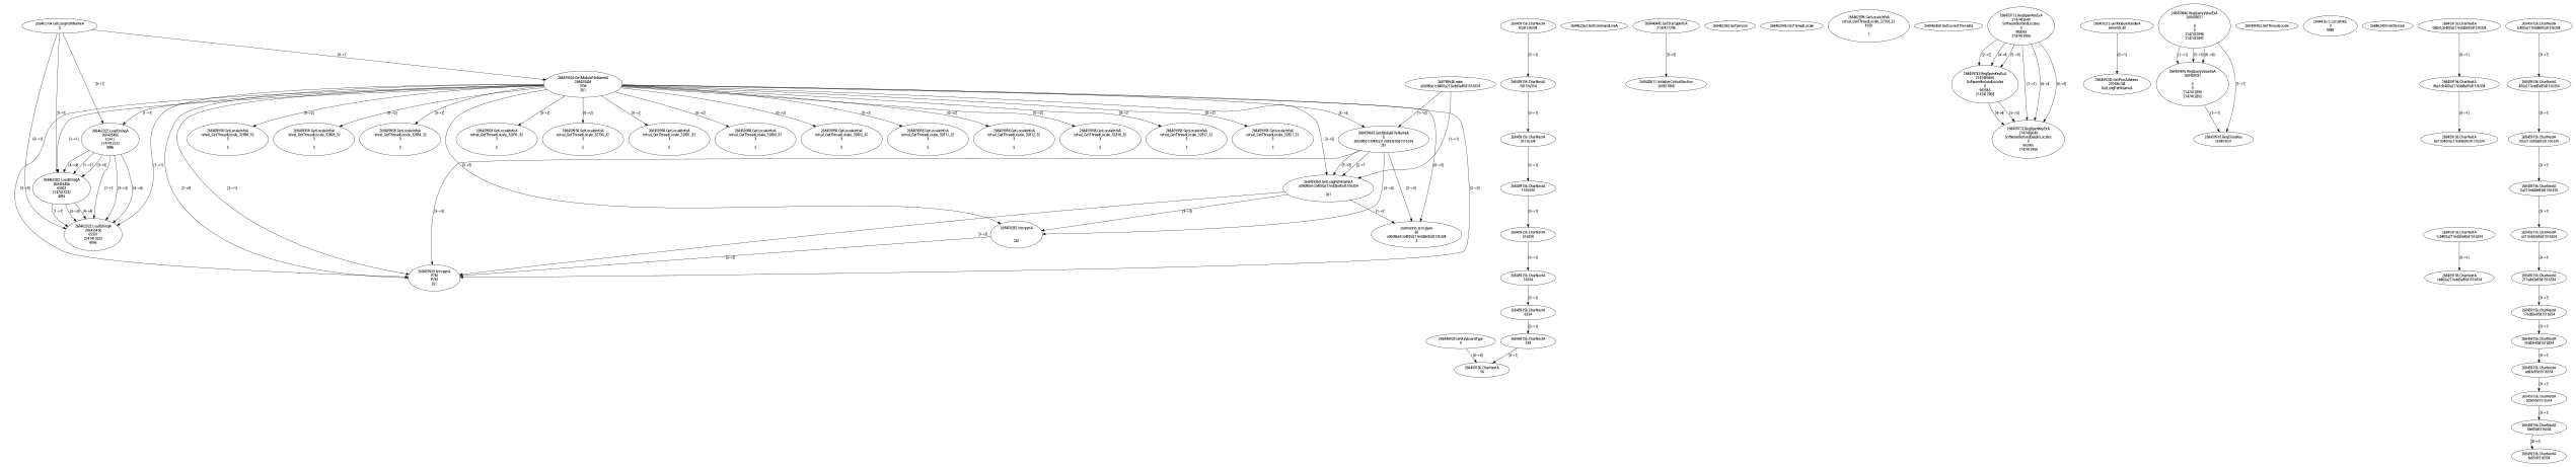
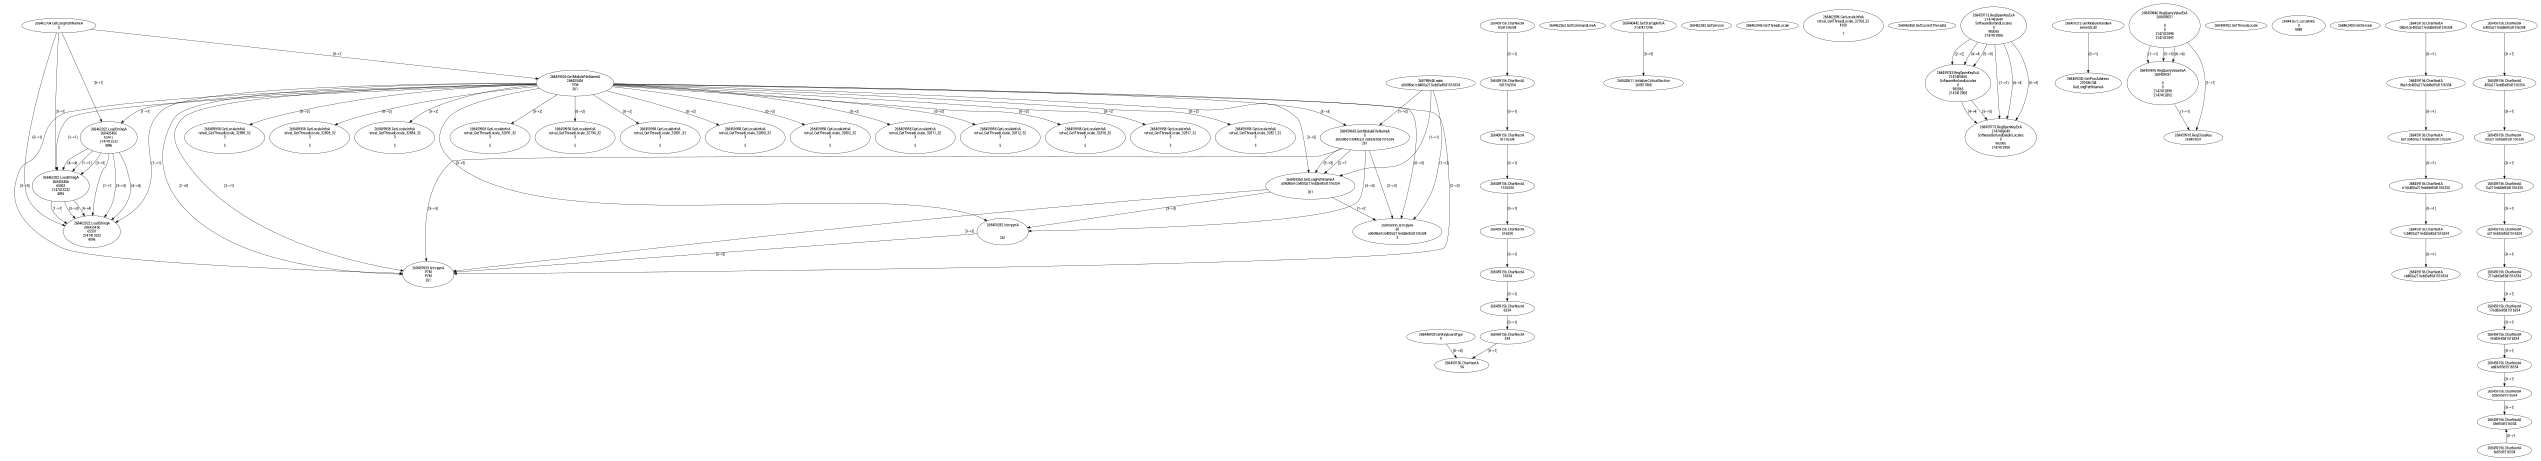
  digraph {
    fontname="Roboto Condensed"
    node [fontname="Roboto Condensed"]
    edge [fontname="Roboto Condensed"]
    n1 [label="268798648.main\na0608be1cb400a217edd3e85d1516334"]
    n2 [label="268459683.GetModuleFileNameA\n0\na0608be1cb400a217edd3e85d1516334\n261"]
    n3 [label="268459260.GetLongPathNameA\na0608be1cb400a217edd3e85d1516334\n\n261"]
    n4 [label="268459395.lstrcpynA\na0\na0608be1cb400a217edd3e85d1516334\n3"]
    n5 [label="268459282.lstrcpynA\n\n\n261"]
    n6 [label="268459939.lstrcpynA\nPZM\nPZM\n261"]
    n7 [label="268462704.GetLongPathNameA\n0"]
    n8 [label="268459026.GetModuleFileNameA\n268435456\nPZM\n261"]
    n9 [label="268462022.LoadStringA\n268435456\n65472\n2147413232\n4096"]
    n10 [label="268462022.LoadStringA\n268435456\n65503\n2147413232\n4096"]
    n11 [label="268462022.LoadStringA\n268435456\n65501\n2147413232\n4096"]
    n12 [label="268459958.GetLocaleInfoA\nretval_GetThreadLocale_32890_32\n3\n\n5"]
    n13 [label="268459958.GetLocaleInfoA\nretval_GetThreadLocale_32808_32\n3\n\n5"]
    n14 [label="268459958.GetLocaleInfoA\nretval_GetThreadLocale_32884_32\n3\n\n5"]
    n15 [label="268459958.GetLocaleInfoA\nretval_GetThreadLocale_32891_32\n3\n\n5"]
    n16 [label="268459958.GetLocaleInfoA\nretval_GetThreadLocale_32794_32\n3\n\n5"]
    n17 [label="268459958.GetLocaleInfoA\nretval_GetThreadLocale_32801_32\n3\n\n5"]
    n18 [label="268459958.GetLocaleInfoA\nretval_GetThreadLocale_32800_32\n3\n\n5"]
    n19 [label="268459958.GetLocaleInfoA\nretval_GetThreadLocale_32802_32\n3\n\n5"]
    n20 [label="268459958.GetLocaleInfoA\nretval_GetThreadLocale_32811_32\n3\n\n5"]
    n21 [label="268459958.GetLocaleInfoA\nretval_GetThreadLocale_32812_32\n3\n\n5"]
    n22 [label="268459958.GetLocaleInfoA\nretval_GetThreadLocale_32818_32\n3\n\n5"]
    n23 [label="268459958.GetLocaleInfoA\nretval_GetThreadLocale_32817_32\n3\n\n5"]
    n24 [label="268459958.GetLocaleInfoA\nretval_GetThreadLocale_32821_32\n3\n\n5"]
    n25 [label="268448929.GetKeyboardType\n0"]
    n26 [label="268459156.CharNextA\n34"]
    n27 [label="268462363.GetCommandLineA\n"]
    n28 [label="268440442.GetStartupInfoA\n2147417296"]
    n29 [label="268442611.InitializeCriticalSection\n268817868"]
    n30 [label="268462383.GetVersion\n"]
    n31 [label="268462445.GetThreadLocale\n"]
    n32 [label="268462098.GetLocaleInfoA\nretval_GetThreadLocale_32768_32\n4100\n\n7"]
    n33 [label="268462460.GetCurrentThreadId\n"]
    n34 [label="268459713.RegOpenKeyExA\n2147483649\nSoftware\Borland\Locales\n0\n983065\n2147412908"]
    n35 [label="268459743.RegOpenKeyExA\n2147483650\nSoftware\Borland\Locales\n0\n983065\n2147412908"]
    n36 [label="268459773.RegOpenKeyExA\n2147483649\nSoftware\Borland\Delphi\Locales\n0\n983065\n2147412908"]
    n37 [label="268459213.GetModuleHandleA\nkernel32.dll"]
    n38 [label="268459230.GetProcAddress\n270536744\nGetLongPathNameA"]
    n39 [label="268459846.RegQueryValueExA\n268459031\n\n0\n0\n2147412898\n2147412892"]
    n40 [label="268459876.RegQueryValueExA\n268459031\n\n0\n0\n2147412898\n2147412892"]
    n41 [label="268459910.RegCloseKey\n268459031"]
    n42 [label="268459952.GetThreadLocale\n"]
    n43 [label="268442672.LocalAlloc\n0\n4088"]
    n44 [label="268462400.GetVersion\n"]
    n45 [label="268459156.CharNextA\n08be1cb400a217edd3e85d1516334"]
    n46 [label="268459156.CharNextA\n8be1cb400a217edd3e85d1516334"]
    n47 [label="268459156.CharNextA\nbe1cb400a217edd3e85d1516334"]
+   n48 [label="268459156.CharNextA\ne1cb400a217edd3e85d1516334"]
    n49 [label="268459156.CharNextA\n1cb400a217edd3e85d1516334"]
    n50 [label="268459156.CharNextA\ncb400a217edd3e85d1516334"]
    n51 [label="268459156.CharNextA\nb400a217edd3e85d1516334"]
    n52 [label="268459156.CharNextA\n400a217edd3e85d1516334"]
    n53 [label="268459156.CharNextA\n00a217edd3e85d1516334"]
    n54 [label="268459156.CharNextA\n0a217edd3e85d1516334"]
    n55 [label="268459156.CharNextA\na217edd3e85d1516334"]
    n56 [label="268459156.CharNextA\n217edd3e85d1516334"]
    n57 [label="268459156.CharNextA\n17edd3e85d1516334"]
    n58 [label="268459156.CharNextA\n7edd3e85d1516334"]
    n59 [label="268459156.CharNextA\nedd3e85d1516334"]
    n60 [label="268459156.CharNextA\ndd3e85d1516334"]
    n61 [label="268459156.CharNextA\nd3e85d1516334"]
    n62 [label="268459156.CharNextA\n3e85d1516334"]
    n63 [label="268459156.CharNextA\n85d1516334"]
    n64 [label="268459156.CharNextA\n5d1516334"]
-   n65 [label="268459156.CharNextA\nd1516334"]
+   n65 [label="268409156.CharNextA\nd1516334"]
    n66 [label="268459156.CharNextA\n1516334"]
    n67 [label="268459156.CharNextA\n516334"]
    n68 [label="268459156.CharNextA\n16334"]
    n69 [label="268459156.CharNextA\n6334"]
    n70 [label="268459156.CharNextA\n334"]
    n1 -> n2 [label="(1-->2)"]
    n1 -> n3 [label="(1-->1)"]
+   n1 -> n4 [label="(1-->2)"]
    n2 -> n3 [label="(2-->1)"]
    n2 -> n3 [label="(3-->3)"]
    n2 -> n4 [label="(2-->2)"]
    n2 -> n5 [label="(3-->3)"]
    n2 -> n6 [label="(3-->3)"]
    n3 -> n4 [label="(1-->2)"]
    n3 -> n5 [label="(3-->3)"]
    n3 -> n6 [label="(3-->3)"]
    n5 -> n6 [label="(3-->3)"]
    n7 -> n8 [label="(0-->1)"]
    n7 -> n9 [label="(0-->1)"]
    n7 -> n10 [label="(0-->1)"]
    n7 -> n11 [label="(0-->1)"]
    n8 -> n2 [label="(3-->3)"]
    n8 -> n3 [label="(3-->3)"]
    n8 -> n4 [label="(0-->3)"]
    n8 -> n5 [label="(3-->3)"]
    n8 -> n6 [label="(2-->1)"]
    n8 -> n6 [label="(2-->2)"]
    n8 -> n6 [label="(3-->3)"]
    n8 -> n6 [label="(2-->0)"]
    n8 -> n9 [label="(1-->1)"]
    n8 -> n10 [label="(1-->1)"]
    n8 -> n11 [label="(1-->1)"]
    n8 -> n12 [label="(0-->2)"]
    n8 -> n13 [label="(0-->2)"]
    n8 -> n14 [label="(0-->2)"]
    n8 -> n15 [label="(0-->2)"]
    n8 -> n16 [label="(0-->2)"]
    n8 -> n17 [label="(0-->2)"]
    n8 -> n18 [label="(0-->2)"]
    n8 -> n19 [label="(0-->2)"]
    n8 -> n20 [label="(0-->2)"]
    n8 -> n21 [label="(0-->2)"]
    n8 -> n22 [label="(0-->2)"]
    n8 -> n23 [label="(0-->2)"]
    n8 -> n24 [label="(0-->2)"]
    n9 -> n10 [label="(1-->1)"]
    n9 -> n10 [label="(3-->3)"]
    n9 -> n10 [label="(4-->4)"]
    n9 -> n11 [label="(1-->1)"]
    n9 -> n11 [label="(3-->3)"]
    n9 -> n11 [label="(4-->4)"]
    n10 -> n11 [label="(1-->1)"]
    n10 -> n11 [label="(3-->3)"]
    n10 -> n11 [label="(4-->4)"]
    n25 -> n26 [label="(0-->0)"]
    n28 -> n29 [label="(0-->0)"]
    n34 -> n35 [label="(2-->2)"]
    n34 -> n35 [label="(4-->4)"]
    n34 -> n35 [label="(5-->5)"]
    n34 -> n36 [label="(1-->1)"]
    n34 -> n36 [label="(4-->4)"]
    n34 -> n36 [label="(5-->5)"]
    n35 -> n36 [label="(4-->4)"]
    n35 -> n36 [label="(5-->5)"]
    n37 -> n38 [label="(0-->1)"]
    n39 -> n40 [label="(1-->1)"]
    n39 -> n40 [label="(5-->5)"]
    n39 -> n40 [label="(6-->6)"]
    n39 -> n41 [label="(1-->1)"]
    n40 -> n41 [label="(1-->1)"]
    n45 -> n46 [label="(0-->1)"]
    n46 -> n47 [label="(0-->1)"]
+   n47 -> n48 [label="(0-->1)"]
+   n48 -> n49 [label="(0-->1)"]
    n49 -> n50 [label="(0-->1)"]
    n51 -> n52 [label="(0-->1)"]
    n52 -> n53 [label="(0-->1)"]
    n53 -> n54 [label="(0-->1)"]
    n54 -> n55 [label="(0-->1)"]
    n55 -> n56 [label="(0-->1)"]
    n56 -> n57 [label="(0-->1)"]
    n57 -> n58 [label="(0-->1)"]
    n58 -> n59 [label="(0-->1)"]
    n59 -> n60 [label="(0-->1)"]
    n60 -> n61 [label="(0-->1)"]
-   n61 -> n62 [label="(0-->1)"]
+   n62 -> n61 [label="(0-->1)"]
    n63 -> n64 [label="(0-->1)"]
    n64 -> n65 [label="(0-->1)"]
    n65 -> n66 [label="(0-->1)"]
    n66 -> n67 [label="(0-->1)"]
    n67 -> n68 [label="(0-->1)"]
    n68 -> n69 [label="(0-->1)"]
    n69 -> n70 [label="(0-->1)"]
    n70 -> n26 [label="(0-->1)"]
  }
